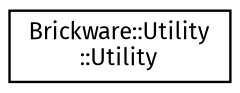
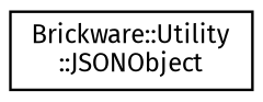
  digraph {
    rankdir=TB
    fontname="Fira Sans"
-   n1 [color=black fillcolor=white fontname="Fira Sans" fontsize=10 height=0.2 label="Brickware::Utility\l::Utility" shape=record style=filled width=0.4]
+   n1 [color=black fillcolor=white fontname="Fira Sans" fontsize=10 height=0.2 label="Brickware::Utility\l::JSONObject" shape=record style=filled width=0.4]
  }
